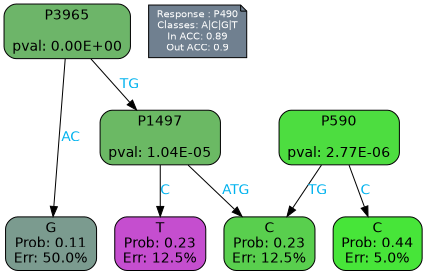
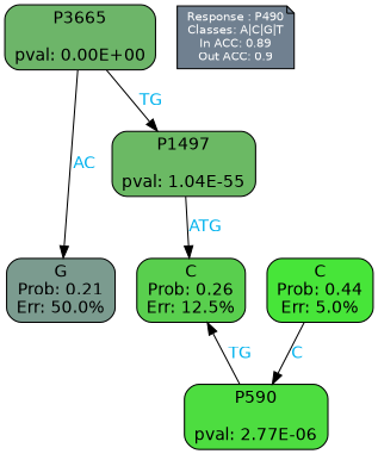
  digraph {
    ranksep=equally
    splines=polylines
    node [color=black fontname=helvetica shape=box style="filled, rounded"]
    edge [fontcolor=deepskyblue2 fontname=helvetica]
-   n1 [fillcolor="#7b9b8f" label="G\nProb: 0.11\nErr: 50.0%"]
-   n2 [fillcolor="#59cf4e" label="C\nProb: 0.23\nErr: 12.5%"]
+   n1 [fillcolor="#7b9b8f" label="G\nProb: 0.21\nErr: 50.0%"]
+   n2 [fillcolor="#59cf4e" label="C\nProb: 0.26\nErr: 12.5%"]
    n3 [fillcolor="#47e539" label="C\nProb: 0.44\nErr: 5.0%"]
-   n4 [fillcolor="#c54ecf" label="T\nProb: 0.23\nErr: 12.5%"]
    n5 [align=left fillcolor=slategray fontcolor=white fontsize=10 label="Response : P490\nClasses: A|C|G|T\nIn ACC: 0.89\nOut ACC: 0.9\n" shape=note style=filled]
-   n6 [fillcolor="#6db569" label="P3965\n\npval: 0.00E+00"]
-   n7 [fillcolor="#6bb964" label="P1497\n\npval: 1.04E-05"]
+   n6 [fillcolor="#6db569" label="P3665\n\npval: 0.00E+00"]
+   n7 [fillcolor="#6bb964" label="P1497\n\npval: 1.04E-55"]
    n8 [fillcolor="#4ddd40" label="P590\n\npval: 2.77E-06"]
    subgraph sub_1 {
      rank=same
      n1
      n2
      n3
-     n4
    }
    subgraph sub_2 {
      rank=same
      n5
      n6
    }
    n6 -> n1 [label=AC]
    n6 -> n7 [label=TG]
    n7 -> n2 [label=ATG]
-   n7 -> n4 [label=C]
    n8 -> n2 [label=TG]
-   n8 -> n3 [label=C]
+   n3 -> n8 [label=C]
  }
